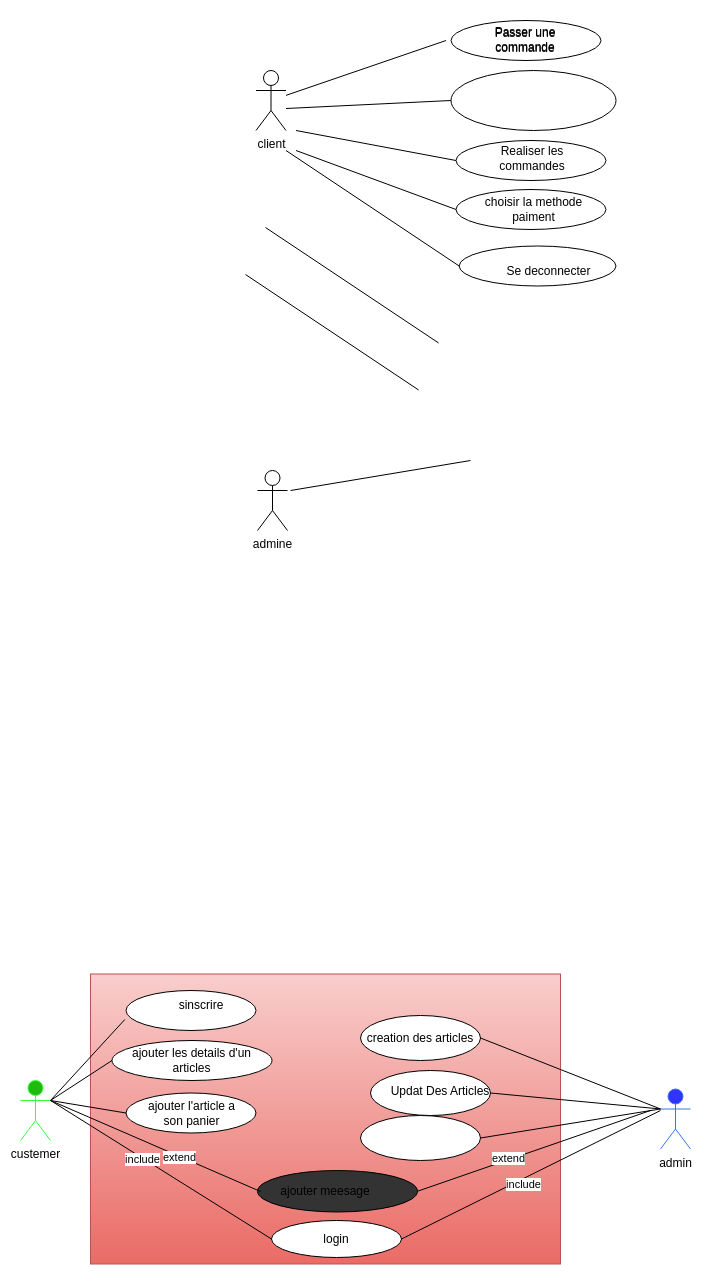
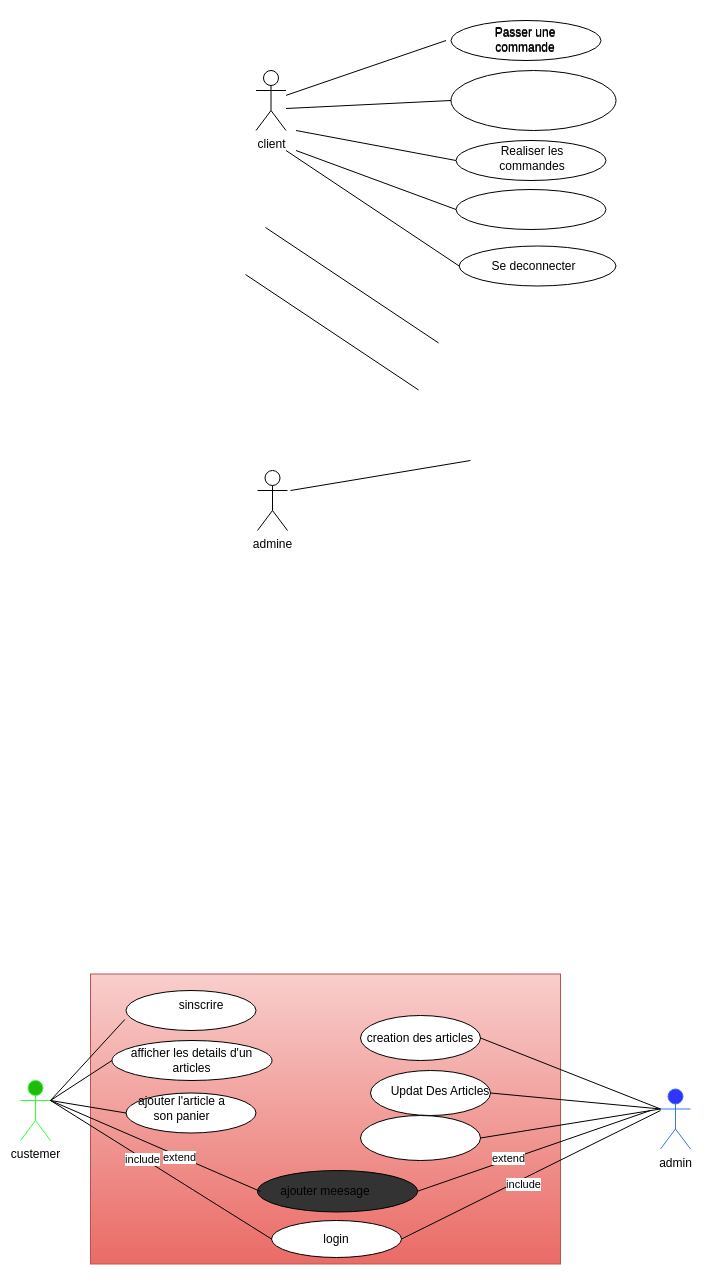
  <mxCell id="0" />
  <mxCell id="1" parent="0" />
  <mxCell id="2" value="" style="ellipse;whiteSpace=wrap;html=1;" vertex="1" parent="1"><mxGeometry x="458.63" y="245.5" width="156.87" height="40" as="geometry" /></mxCell>
  <mxCell id="3" value="" style="rounded=0;whiteSpace=wrap;html=1;fillColor=#f8cecc;strokeColor=#b85450;gradientColor=#ea6b66;" parent="1" vertex="1"><mxGeometry x="90" y="973.5" width="470" height="290" as="geometry" /></mxCell>
  <mxCell id="4" value="custemer" style="shape=umlActor;verticalLabelPosition=bottom;verticalAlign=top;html=1;outlineConnect=0;fillColor=#1FBA0D;strokeColor=#33FF33;" parent="1" vertex="1"><mxGeometry x="20" y="1080" width="30" height="60" as="geometry" /></mxCell>
  <mxCell id="5" value="admin&lt;br&gt;" style="shape=umlActor;verticalLabelPosition=bottom;verticalAlign=top;html=1;outlineConnect=0;fillColor=#3333FF;strokeColor=#3775F0;" parent="1" vertex="1"><mxGeometry x="660" y="1088.5" width="30" height="60" as="geometry" /></mxCell>
  <mxCell id="6" value="" style="ellipse;whiteSpace=wrap;html=1;" parent="1" vertex="1"><mxGeometry x="125.5" y="990" width="130" height="40" as="geometry" /></mxCell>
  <mxCell id="7" value="" style="ellipse;whiteSpace=wrap;html=1;" parent="1" vertex="1"><mxGeometry x="271" y="1220" width="130" height="37" as="geometry" /></mxCell>
  <mxCell id="8" value="" style="ellipse;whiteSpace=wrap;html=1;" parent="1" vertex="1"><mxGeometry x="111.5" y="1040" width="160" height="40" as="geometry" /></mxCell>
  <mxCell id="9" value="" style="ellipse;whiteSpace=wrap;html=1;" parent="1" vertex="1"><mxGeometry x="125.5" y="1092.5" width="130" height="40" as="geometry" /></mxCell>
  <mxCell id="10" value="login" style="text;html=1;strokeColor=none;fillColor=none;align=center;verticalAlign=middle;whiteSpace=wrap;rounded=0;" parent="1" vertex="1"><mxGeometry x="333" y="1228.5" width="6" height="20" as="geometry" /></mxCell>
- <mxCell id="11" value="ajouter les details d'un articles" style="text;html=1;strokeColor=none;fillColor=none;align=center;verticalAlign=middle;whiteSpace=wrap;rounded=0;" parent="1" vertex="1"><mxGeometry x="126" y="1050" width="131" height="20" as="geometry" /></mxCell>
- <mxCell id="12" value="ajouter l'article a son panier" style="text;html=1;strokeColor=none;fillColor=none;align=center;verticalAlign=middle;whiteSpace=wrap;rounded=0;" parent="1" vertex="1"><mxGeometry x="146.5" y="1102.5" width="89" height="20" as="geometry" /></mxCell>
+ <mxCell id="11" value="afficher les details d'un articles" style="text;html=1;strokeColor=none;fillColor=none;align=center;verticalAlign=middle;whiteSpace=wrap;rounded=0;" parent="1" vertex="1"><mxGeometry x="126" y="1050" width="131" height="20" as="geometry" /></mxCell>
+ <mxCell id="12" value="ajouter l'article a son panier" style="text;html=1;strokeColor=none;fillColor=none;align=center;verticalAlign=middle;whiteSpace=wrap;rounded=0;" parent="1" vertex="1"><mxGeometry x="136.5" y="1097.5" width="89" height="20" as="geometry" /></mxCell>
  <mxCell id="13" value="" style="endArrow=none;html=1;exitX=1;exitY=0.333;exitDx=0;exitDy=0;exitPerimeter=0;entryX=-0.009;entryY=0.725;entryDx=0;entryDy=0;entryPerimeter=0;" parent="1" source="4" target="6" edge="1"><mxGeometry width="50" height="50" relative="1" as="geometry"><mxPoint x="280" y="1150" as="sourcePoint" /><mxPoint x="330" y="1100" as="targetPoint" /></mxGeometry></mxCell>
  <mxCell id="14" value="" style="endArrow=none;html=1;exitX=1;exitY=0.333;exitDx=0;exitDy=0;exitPerimeter=0;entryX=0;entryY=0.5;entryDx=0;entryDy=0;" parent="1" source="4" target="8" edge="1"><mxGeometry width="50" height="50" relative="1" as="geometry"><mxPoint x="48" y="1128" as="sourcePoint" /><mxPoint x="128" y="1128" as="targetPoint" /></mxGeometry></mxCell>
  <mxCell id="15" value="" style="endArrow=none;html=1;entryX=0;entryY=0.5;entryDx=0;entryDy=0;" parent="1" target="9" edge="1"><mxGeometry width="50" height="50" relative="1" as="geometry"><mxPoint x="50" y="1100" as="sourcePoint" /><mxPoint x="126" y="1199" as="targetPoint" /></mxGeometry></mxCell>
  <mxCell id="16" value="" style="ellipse;whiteSpace=wrap;html=1;" parent="1" vertex="1"><mxGeometry x="360" y="1015" width="120" height="45" as="geometry" /></mxCell>
  <mxCell id="17" value="" style="ellipse;whiteSpace=wrap;html=1;" parent="1" vertex="1"><mxGeometry x="370" y="1070" width="120" height="45" as="geometry" /></mxCell>
  <mxCell id="18" value="" style="ellipse;whiteSpace=wrap;html=1;" parent="1" vertex="1"><mxGeometry x="360" y="1115" width="120" height="45" as="geometry" /></mxCell>
  <mxCell id="19" value="" style="endArrow=none;html=1;entryX=0;entryY=0.333;entryDx=0;entryDy=0;entryPerimeter=0;exitX=1;exitY=0.5;exitDx=0;exitDy=0;" parent="1" source="16" target="5" edge="1"><mxGeometry width="50" height="50" relative="1" as="geometry"><mxPoint x="500" y="1270" as="sourcePoint" /><mxPoint x="550" y="1220" as="targetPoint" /></mxGeometry></mxCell>
  <mxCell id="20" value="" style="endArrow=none;html=1;entryX=0;entryY=0.333;entryDx=0;entryDy=0;entryPerimeter=0;exitX=1;exitY=0.5;exitDx=0;exitDy=0;" parent="1" source="17" target="5" edge="1"><mxGeometry width="50" height="50" relative="1" as="geometry"><mxPoint x="418" y="1079" as="sourcePoint" /><mxPoint x="488" y="1126.5" as="targetPoint" /></mxGeometry></mxCell>
  <mxCell id="21" value="" style="endArrow=none;html=1;entryX=0;entryY=0.333;entryDx=0;entryDy=0;entryPerimeter=0;exitX=1;exitY=0.5;exitDx=0;exitDy=0;" parent="1" source="18" target="5" edge="1"><mxGeometry width="50" height="50" relative="1" as="geometry"><mxPoint x="420" y="1160" as="sourcePoint" /><mxPoint x="490" y="1147" as="targetPoint" /></mxGeometry></mxCell>
  <mxCell id="22" value="creation des articles" style="text;html=1;strokeColor=none;fillColor=none;align=center;verticalAlign=middle;whiteSpace=wrap;rounded=0;" parent="1" vertex="1"><mxGeometry x="355" y="1027.5" width="130" height="20" as="geometry" /></mxCell>
  <mxCell id="23" value="Updat Des Articles" style="text;html=1;strokeColor=none;fillColor=none;align=center;verticalAlign=middle;whiteSpace=wrap;rounded=0;" parent="1" vertex="1"><mxGeometry x="380" y="1080" width="120" height="22.5" as="geometry" /></mxCell>
  <mxCell id="24" value="sinscrire" style="text;html=1;strokeColor=none;fillColor=none;align=center;verticalAlign=middle;whiteSpace=wrap;rounded=0;" parent="1" vertex="1"><mxGeometry x="180.5" y="995" width="40" height="20" as="geometry" /></mxCell>
  <mxCell id="25" value="" style="endArrow=none;html=1;exitX=1;exitY=0.5;exitDx=0;exitDy=0;" parent="1" source="7" edge="1"><mxGeometry width="50" height="50" relative="1" as="geometry"><mxPoint x="390" y="1150" as="sourcePoint" /><mxPoint x="660" y="1110" as="targetPoint" /></mxGeometry></mxCell>
  <mxCell id="26" value="include" style="edgeLabel;html=1;align=center;verticalAlign=middle;resizable=0;points=[];" parent="25" vertex="1" connectable="0"><mxGeometry x="-0.081" y="-5" relative="1" as="geometry"><mxPoint as="offset" /></mxGeometry></mxCell>
  <mxCell id="27" value="" style="endArrow=none;html=1;exitX=1;exitY=0.333;exitDx=0;exitDy=0;exitPerimeter=0;entryX=0;entryY=0.5;entryDx=0;entryDy=0;" parent="1" source="4" target="7" edge="1"><mxGeometry width="50" height="50" relative="1" as="geometry"><mxPoint x="390" y="1150" as="sourcePoint" /><mxPoint x="440" y="1100" as="targetPoint" /></mxGeometry></mxCell>
  <mxCell id="28" value="include" style="edgeLabel;html=1;align=center;verticalAlign=middle;resizable=0;points=[];" parent="27" vertex="1" connectable="0"><mxGeometry x="-0.161" y="-1" relative="1" as="geometry"><mxPoint as="offset" /></mxGeometry></mxCell>
  <mxCell id="29" value="" style="ellipse;whiteSpace=wrap;html=1;fillColor=#333333;" parent="1" vertex="1"><mxGeometry x="257" y="1170" width="160" height="41.5" as="geometry" /></mxCell>
  <mxCell id="30" value="ajouter meesage" style="text;html=1;strokeColor=none;fillColor=none;align=center;verticalAlign=middle;whiteSpace=wrap;rounded=0;" parent="1" vertex="1"><mxGeometry x="250" y="1180.75" width="150" height="20" as="geometry" /></mxCell>
  <mxCell id="31" value="" style="endArrow=none;html=1;" parent="1" edge="1"><mxGeometry width="50" height="50" relative="1" as="geometry"><mxPoint x="50" y="1100" as="sourcePoint" /><mxPoint x="260" y="1191" as="targetPoint" /></mxGeometry></mxCell>
  <mxCell id="32" value="extend" style="edgeLabel;html=1;align=center;verticalAlign=middle;resizable=0;points=[];" parent="31" vertex="1" connectable="0"><mxGeometry x="0.224" y="-1" relative="1" as="geometry"><mxPoint as="offset" /></mxGeometry></mxCell>
  <mxCell id="33" value="" style="endArrow=none;html=1;exitX=1;exitY=0.5;exitDx=0;exitDy=0;" parent="1" source="29" edge="1"><mxGeometry width="50" height="50" relative="1" as="geometry"><mxPoint x="390" y="1150" as="sourcePoint" /><mxPoint x="650" y="1110" as="targetPoint" /></mxGeometry></mxCell>
  <mxCell id="34" value="extend" style="edgeLabel;html=1;align=center;verticalAlign=middle;resizable=0;points=[];" parent="33" vertex="1" connectable="0"><mxGeometry x="-0.212" y="2" relative="1" as="geometry"><mxPoint as="offset" /></mxGeometry></mxCell>
  <mxCell id="35" value="client" style="shape=umlActor;verticalLabelPosition=bottom;verticalAlign=top;html=1;outlineConnect=0;" vertex="1" parent="1"><mxGeometry x="255.5" y="70" width="30" height="60" as="geometry" /></mxCell>
  <mxCell id="36" value="admine" style="shape=umlActor;verticalLabelPosition=bottom;verticalAlign=top;html=1;outlineConnect=0;" vertex="1" parent="1"><mxGeometry x="257" y="470" width="30" height="60" as="geometry" /></mxCell>
  <mxCell id="37" value="" style="ellipse;whiteSpace=wrap;html=1;" vertex="1" parent="1"><mxGeometry x="455.5" y="140" width="150" height="40" as="geometry" /></mxCell>
  <mxCell id="38" value="" style="ellipse;whiteSpace=wrap;html=1;" vertex="1" parent="1"><mxGeometry x="450.5" y="70" width="165" height="60" as="geometry" /></mxCell>
  <mxCell id="39" value="" style="ellipse;whiteSpace=wrap;html=1;" vertex="1" parent="1"><mxGeometry x="450.5" y="20" width="150" height="40" as="geometry" /></mxCell>
  <mxCell id="40" value="" style="ellipse;whiteSpace=wrap;html=1;" vertex="1" parent="1"><mxGeometry x="455.5" y="189" width="150" height="40" as="geometry" /></mxCell>
  <mxCell id="41" value="" style="endArrow=none;html=1;" edge="1" parent="1" source="35"><mxGeometry width="50" height="50" relative="1" as="geometry"><mxPoint x="675.5" y="260" as="sourcePoint" /><mxPoint x="445.5" y="40" as="targetPoint" /></mxGeometry></mxCell>
  <mxCell id="42" value="" style="endArrow=none;html=1;entryX=0;entryY=0.5;entryDx=0;entryDy=0;" edge="1" parent="1" target="38"><mxGeometry width="50" height="50" relative="1" as="geometry"><mxPoint x="285.5" y="108" as="sourcePoint" /><mxPoint x="441.5" y="108" as="targetPoint" /></mxGeometry></mxCell>
  <mxCell id="43" value="" style="endArrow=none;html=1;entryX=0;entryY=0.5;entryDx=0;entryDy=0;" edge="1" parent="1" target="37"><mxGeometry width="50" height="50" relative="1" as="geometry"><mxPoint x="295.5" y="130" as="sourcePoint" /><mxPoint x="434.5" y="167" as="targetPoint" /></mxGeometry></mxCell>
  <mxCell id="44" value="" style="endArrow=none;html=1;entryX=0;entryY=0.5;entryDx=0;entryDy=0;" edge="1" parent="1" target="40"><mxGeometry width="50" height="50" relative="1" as="geometry"><mxPoint x="295.5" y="150" as="sourcePoint" /><mxPoint x="434.5" y="243" as="targetPoint" /></mxGeometry></mxCell>
  <mxCell id="45" value="Passer une commande" style="text;html=1;strokeColor=none;fillColor=none;align=center;verticalAlign=middle;whiteSpace=wrap;rounded=0;" vertex="1" parent="1"><mxGeometry x="474.5" y="29" width="100" height="20" as="geometry" /></mxCell>
  <mxCell id="46" value="Realiser les commandes" style="text;html=1;strokeColor=none;fillColor=none;align=center;verticalAlign=middle;whiteSpace=wrap;rounded=0;" vertex="1" parent="1"><mxGeometry x="481.5" y="148" width="100" height="20" as="geometry" /></mxCell>
- <mxCell id="47" value="choisir la methode paiment" style="text;html=1;strokeColor=none;fillColor=none;align=center;verticalAlign=middle;whiteSpace=wrap;rounded=0;" vertex="1" parent="1"><mxGeometry x="471.75" y="199" width="122.5" height="20" as="geometry" /></mxCell>
- <mxCell id="48" value="Se deconnecter" style="text;html=1;strokeColor=none;fillColor=none;align=center;verticalAlign=middle;whiteSpace=wrap;rounded=0;" vertex="1" parent="1"><mxGeometry x="487.38" y="260.5" width="122.5" height="20" as="geometry" /></mxCell>
+ <mxCell id="48" value="Se deconnecter" style="text;html=1;strokeColor=none;fillColor=none;align=center;verticalAlign=middle;whiteSpace=wrap;rounded=0;" vertex="1" parent="1"><mxGeometry x="472.38" y="255.5" width="122.5" height="20" as="geometry" /></mxCell>
  <mxCell id="49" value="" style="endArrow=none;html=1;entryX=0;entryY=0.5;entryDx=0;entryDy=0;" edge="1" parent="1" target="2"><mxGeometry width="50" height="50" relative="1" as="geometry"><mxPoint x="285.5" y="150" as="sourcePoint" /><mxPoint x="452.5" y="260" as="targetPoint" /></mxGeometry></mxCell>
  <mxCell id="50" value="" style="endArrow=none;html=1;entryX=0;entryY=0.5;entryDx=0;entryDy=0;" edge="1" parent="1"><mxGeometry width="50" height="50" relative="1" as="geometry"><mxPoint x="265" y="227" as="sourcePoint" /><mxPoint x="438.13" y="342.5" as="targetPoint" /></mxGeometry></mxCell>
  <mxCell id="51" value="" style="endArrow=none;html=1;entryX=0;entryY=0.5;entryDx=0;entryDy=0;" edge="1" parent="1"><mxGeometry width="50" height="50" relative="1" as="geometry"><mxPoint x="245" y="274" as="sourcePoint" /><mxPoint x="418.13" y="389.5" as="targetPoint" /></mxGeometry></mxCell>
  <mxCell id="52" value="" style="endArrow=none;html=1;" edge="1" parent="1"><mxGeometry width="50" height="50" relative="1" as="geometry"><mxPoint x="290" y="490" as="sourcePoint" /><mxPoint x="470" y="460" as="targetPoint" /></mxGeometry></mxCell>
  <mxCell id="53" value="Passer une commande" style="text;html=1;strokeColor=none;fillColor=none;align=center;verticalAlign=middle;whiteSpace=wrap;rounded=0;" vertex="1" parent="1"><mxGeometry x="474.5" y="30" width="100" height="20" as="geometry" /></mxCell>
